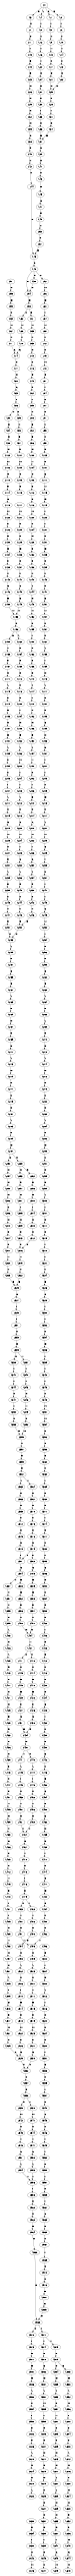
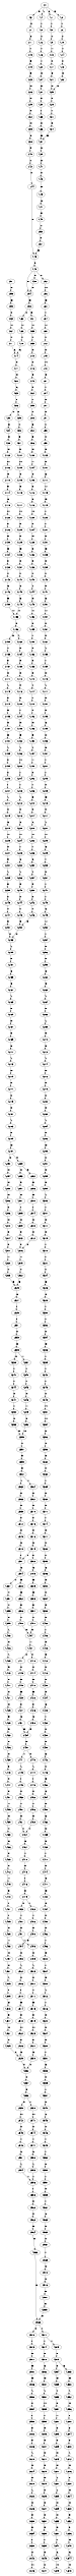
  strict digraph {
    S0
    S1
    S2
    S3
    S4
    S5
    S6
    S7
    S8
    S9
    S10
    S11
    S12
    S13
    S14
    S15
    S16
    S17
    S18
    S19
    S20
    S21
    S22
    S23
    S24
    S25
    S26
    S27
    S28
    S29
    S30
    S31
    S32
    S33
    S34
    S35
    S36
    S37
    S38
    S39
    S40
    S41
    S42
    S43
    S44
    S45
    S46
    S47
    S48
    S49
    S50
    S52
    S54
    S53
    S51
    S55
    S56
    S57
    S58
    S59
    S60
    S61
    S62
    S63
    S64
    S65
    S66
    S67
    S68
    S69
    S70
    S71
    S72
    S73
    S74
    S75
    S76
    S77
    S78
    S79
    S80
    S81
    S82
    S83
    S84
    S85
    S86
    S87
    S88
    S89
    S90
    S91
    S92
    S93
    S94
    S95
    S96
    S97
    S98
    S99
    S100
    S101
    S102
    S103
    S104
    S105
    S106
    S107
    S108
    S109
    S110
    S111
    S112
    S113
    S114
    S115
    S116
    S118
    S119
    S120
    S117
    S121
    S122
    S123
    S124
    S125
    S126
    S127
    S128
    S129
    S130
    S131
    S132
    S133
    S134
    S135
    S136
    S137
    S138
    S139
    S140
    S141
    S142
    S143
    S144
    S145
    S146
    S147
    S148
    S149
    S150
    S151
    S152
    S153
    S154
    S155
    S156
    S157
    S158
    S159
    S160
    S161
    S162
    S163
    S164
    S165
    S166
    S167
    S168
    S169
    S170
    S171
    S172
    S173
    S174
    S175
    S176
    S177
    S178
    S179
    S180
    S181
    S182
    S183
    S184
    S185
    S186
    S187
    S188
    S189
    S190
    S191
    S192
    S193
    S194
    S195
    S196
    S197
    S198
    S199
    S200
    S201
    S202
    S203
    S204
    S205
    S206
    S207
    S208
    S209
    S210
    S211
    S212
    S213
    S214
    S215
    S216
    S217
    S218
    S219
    S220
    S221
    S222
    S223
    S224
    S225
    S226
    S227
    S228
    S229
    S230
    S231
    S232
    S233
    S234
    S235
    S236
    S237
    S238
    S239
    S240
    S241
    S242
    S243
    S244
    S245
    S246
    S247
    S248
    S249
    S250
    S251
    S252
    S253
    S254
    S255
    S256
    S257
    S258
    S259
    S260
    S261
    S262
    S263
    S264
    S265
    S266
    S267
    S268
    S269
    S270
    S271
    S272
    S273
    S274
    S275
    S276
    S277
    S278
    S279
    S280
    S281
    S282
    S283
    S284
    S285
    S286
    S287
    S288
    S289
    S290
    S291
    S292
    S293
    S294
    S295
    S296
    S297
    S298
    S299
    S300
    S301
    S302
    S303
    S304
    S305
    S306
    S307
    S308
    S309
    S310
    S311
    S312
    S313
    S314
    S315
    S316
    S317
    S318
    S319
    S320
    S321
    S322
    S323
    S324
    S325
    S326
    S327
    S328
    S329
    S330
    S331
    S332
    S333
    S334
    S335
    S336
    S337
    S338
    S339
    S340
    S341
    S342
    S343
    S344
    S345
    S346
    S347
    S348
    S349
    S350
    S351
    S352
    S353
    S354
    S355
    S356
    S357
    S358
    S359
    S360
    S361
    S362
    S363
    S364
    S365
    S366
    S367
    S368
    S369
    S370
    S371
    S372
    S373
    S374
    S375
    S376
    S377
    S378
    S379
    S380
    S381
    S382
    S383
    S384
    n386 [label=S785]
    S386
    S387
    S388
    S389
    S390
    S391
    S392
    S393
    S394
    S395
    S396
    S397
    S398
    S399
    S400
    S401
    S402
    S403
    S404
    S405
    S406
    S407
    S408
    S409
    S410
    S411
    S412
    S413
    S414
    S415
    S416
    S417
    S418
    S419
    S420
    S421
    S422
    S423
    S424
    S425
    S426
    S427
    S428
    S429
    S430
    S431
    S432
    S433
    S434
    S435
    S436
    S437
    S438
    S439
    S440
    S441
    S442
    S443
    S444
    S445
    S446
    S447
    S448
    S449
    S450
    S451
    S452
    S453
    S454
    S455
    S456
    S457
    S458
    S459
    S460
    S461
    S462
    S463
    S464
    S465
    S466
    S467
    S468
    S469
    S470
    S471
    S472
    S473
    S474
    S475
    S476
    S477
    S478
    S479
    S480
    S481
    S482
    S483
    S484
    S485
    S486
    S487
    S488
    S489
    S490
    S491
    S492
    S493
    S494
    S495
    S496
    S497
    S498
    S499
    S500
    S501
    S502
    S503
    S504
    S505
    S506
    S507
    S508
    S509
    S510
    S511
    S512
    S513
    S514
    S515
    S516
    S517
    S518
    S519
    S520
    S521
    S522
    S523
    S524
    S525
    S526
    S527
    S528
    S529
    S530
    S531
    S532
    S533
    S534
    S535
    S536
    S537
    S538
    S539
    S540
    S541
    S542
    S543
    S544
    S545
    S546
    S547
    S548
    S549
    S550
    S551
    S552
    S553
    S554
    S555
    S556
    S557
    S558
    S559
    S560
    S561
    S562
    S563
    S564
    S565
    S566
    S567
    S568
    S569
    S570
    S571
    S572
    S573
    S574
    S575
    S576
    S577
    S578
    S579
    S580
    S581
    S582
    S583
    S584
    S585
    S586
    S587
    S588
    S589
    S590
    S591
    S592
    S593
    S594
    S595
    S596
    S597
    S598
    S599
    S600
    S601
    S602
    S603
    S604
    S605
    S606
    S607
    S608
    S609
    S610
    S611
    S612
    S613
    S614
    S615
    S616
    S617
    S618
    S619
    S620
    S621
    S622
    S623
    S624
    S625
+   S626
    S627
    S628
    S629
    S630
    S631
    S632
    S633
    S634
    S635
    S636
    S637
    S638
    S639
    S640
    S641
    S642
    S643
    S644
    S645
    S646
    S647
    S648
    S649
    S0 -> S1 [label=G]
    S0 -> S2 [label=F]
    S0 -> S3 [label=R]
    S0 -> S4 [label=S]
    S1 -> S5 [label=I]
    S2 -> S6 [label=I]
    S3 -> S7 [label=T]
    S4 -> S8 [label=I]
    S5 -> S9 [label=Y]
    S6 -> S10 [label=Y]
    S7 -> S11 [label=P]
    S8 -> S12 [label=Y]
    S9 -> S13 [label=V]
    S10 -> S14 [label=V]
    S11 -> S15 [label=I]
    S12 -> S16 [label=V]
    S13 -> S17 [label=L]
    S14 -> S18 [label=L]
    S15 -> S19 [label=E]
    S16 -> S20 [label=V]
    S17 -> S21 [label=Q]
    S18 -> S22 [label=Q]
    S19 -> S23 [label=E]
    S20 -> S24 [label=Q]
    S21 -> S25 [label=R]
    S22 -> S25 [label=R]
    S23 -> S26 [label=K]
    S24 -> S27 [label=R]
    S25 -> S28 [label=P]
    S26 -> S29 [label=R]
    S27 -> S30 [label=P]
    S28 -> S31 [label=I]
    S29 -> S32 [label=A]
    S30 -> S33 [label=I]
    S31 -> S34 [label=D]
    S32 -> S35 [label=K]
    S33 -> S36 [label=D]
    S34 -> S37 [label=E]
    S35 -> S38 [label=Q]
    S36 -> S37 [label=E]
    S37 -> S39 [label=K]
    S38 -> S40 [label=F]
    S39 -> S41 [label=K]
    S40 -> S42 [label=Y]
    S41 -> S43 [label=T]
    S42 -> S44 [label=L]
    S43 -> S45 [label=K]
    S44 -> S46 [label=E]
    S45 -> S47 [label=Q]
    S46 -> S48 [label=P]
    S47 -> S49 [label=F]
    S48 -> S50 [label=F]
    S48 -> S52 [label=Y]
    S48 -> S54 [label=L]
    S49 -> S53 [label=Y]
    S50 -> S54 [label=A]
    S52 -> S56 [label=M]
    S54 -> S58 [label=H]
    S53 -> S57 [label=L]
    S51 -> S55 [label=A]
    S55 -> S59 [label=H]
    S56 -> S60 [label=H]
    S57 -> S46 [label=E]
    S58 -> S61 [label=F]
    S58 -> S62 [label=L]
    S59 -> S63 [label=L]
    S60 -> S64 [label=V]
    S61 -> S65 [label=W]
    S62 -> S66 [label=W]
    S63 -> S67 [label=W]
    S64 -> S68 [label=W]
    S65 -> S69 [label=Y]
    S66 -> S70 [label=Y]
    S67 -> S71 [label=Y]
    S68 -> S72 [label=Y]
    S69 -> S73 [label=A]
    S70 -> S74 [label=G]
    S71 -> S74 [label=G]
    S72 -> S75 [label=A]
    S73 -> S76 [label=L]
    S74 -> S77 [label=L]
    S75 -> S78 [label=M]
    S76 -> S79 [label=Q]
    S77 -> S80 [label=Q]
    S78 -> S81 [label=Q]
    S79 -> S82 [label=L]
    S80 -> S83 [label=C]
    S81 -> S84 [label=V]
    S82 -> S85 [label=I]
    S83 -> S86 [label=I]
    S84 -> S87 [label=L]
    S85 -> S88 [label=Y]
    S86 -> S89 [label=F]
    S86 -> S90 [label=Y]
    S87 -> S91 [label=L]
    S88 -> S92 [label=F]
    S89 -> S93 [label=Y]
    S90 -> S94 [label=F]
    S91 -> S95 [label=Y]
    S92 -> S96 [label=F]
    S93 -> S97 [label=F]
    S94 -> S98 [label=F]
    S95 -> S99 [label=L]
    S96 -> S100 [label=K]
    S97 -> S101 [label=K]
    S98 -> S102 [label=K]
    S99 -> S103 [label=K]
    S100 -> S104 [label=V]
    S101 -> S105 [label=M]
    S102 -> S106 [label=M]
    S103 -> S107 [label=T]
    S104 -> S108 [label=Q]
    S105 -> S109 [label=Q]
    S106 -> S110 [label=Q]
    S107 -> S111 [label=E]
    S108 -> S112 [label=F]
    S109 -> S113 [label=F]
    S110 -> S114 [label=F]
    S111 -> S115 [label=W]
    S112 -> S116 [label=T]
    S114 -> S118 [label=Q]
    S115 -> S119 [label=H]
    S116 -> S120 [label=M]
    S118 -> S122 [label=M]
    S119 -> S123 [label=I]
    S120 -> S124 [label=L]
    S117 -> S121 [label=M]
    S121 -> S125 [label=L]
    S122 -> S126 [label=L]
    S123 -> S127 [label=I]
    S124 -> S128 [label=N]
    S125 -> S129 [label=T]
    S126 -> S130 [label=R]
    S127 -> S131 [label=T]
    S128 -> S132 [label=P]
    S129 -> S133 [label=H]
    S130 -> S134 [label=H]
    S131 -> S135 [label=H]
    S132 -> S136 [label=P]
    S133 -> S137 [label=P]
    S134 -> S138 [label=P]
    S135 -> S139 [label=P]
    S136 -> S140 [label=Y]
    S137 -> S141 [label=Y]
    S138 -> S142 [label=Y]
    S139 -> S143 [label=Y]
    S140 -> S144 [label=S]
    S141 -> S145 [label=G]
    S142 -> S146 [label=G]
    S143 -> S147 [label=D]
    S144 -> S148 [label=R]
    S145 -> S149 [label=E]
    S146 -> S150 [label=E]
    S147 -> S151 [label=E]
    S148 -> S152 [label=W]
    S149 -> S153 [label=W]
    S150 -> S153 [label=W]
    S151 -> S154 [label=W]
    S152 -> S155 [label=L]
    S153 -> S156 [label=L]
    S154 -> S157 [label=L]
    S155 -> S158 [label=I]
    S156 -> S159 [label=N]
    S156 -> S160 [label=S]
    S157 -> S161 [label=A]
    S158 -> S162 [label=T]
    S159 -> S163 [label=V]
    S160 -> S164 [label=A]
    S161 -> S165 [label=S]
    S162 -> S166 [label=P]
    S163 -> S167 [label=P]
    S164 -> S168 [label=P]
    S165 -> S169 [label=I]
    S166 -> S170 [label=D]
    S167 -> S171 [label=N]
    S168 -> S172 [label=D]
    S169 -> S173 [label=N]
    S170 -> S174 [label=S]
    S171 -> S175 [label=S]
    S172 -> S176 [label=A]
    S173 -> S177 [label=S]
    S174 -> S178 [label=I]
    S175 -> S179 [label=L]
    S176 -> S180 [label=L]
    S177 -> S181 [label=F]
    S178 -> S182 [label=Y]
    S179 -> S183 [label=F]
    S180 -> S184 [label=I]
    S181 -> S185 [label=F]
    S182 -> S186 [label=N]
    S183 -> S187 [label=N]
    S184 -> S188 [label=N]
    S185 -> S189 [label=G]
    S186 -> S190 [label=E]
    S187 -> S191 [label=E]
    S188 -> S192 [label=E]
    S189 -> S193 [label=N]
    S190 -> S194 [label=S]
    S191 -> S195 [label=S]
    S192 -> S196 [label=S]
    S193 -> S197 [label=K]
    S194 -> S198 [label=V]
    S195 -> S199 [label=L]
    S196 -> S200 [label=M]
    S197 -> S201 [label=I]
    S198 -> S202 [label=L]
    S199 -> S203 [label=L]
    S200 -> S204 [label=I]
    S201 -> S205 [label=I]
    S202 -> S206 [label=I]
    S203 -> S207 [label=I]
    S204 -> S208 [label=I]
    S205 -> S209 [label=L]
    S206 -> S210 [label=F]
    S207 -> S211 [label=S]
    S208 -> S212 [label=S]
    S209 -> S213 [label=H]
    S210 -> S214 [label=T]
    S211 -> S215 [label=A]
    S212 -> S216 [label=A]
    S213 -> S217 [label=A]
    S214 -> S218 [label=G]
    S215 -> S219 [label=G]
    S216 -> S220 [label=G]
    S217 -> S221 [label=S]
    S218 -> S222 [label=W]
    S219 -> S223 [label=W]
    S220 -> S224 [label=W]
    S221 -> S225 [label=W]
    S222 -> S226 [label=I]
    S223 -> S227 [label=A]
    S224 -> S228 [label=V]
    S225 -> S229 [label=G]
    S226 -> S230 [label=C]
    S227 -> S231 [label=F]
    S228 -> S232 [label=C]
    S229 -> S233 [label=V]
    S230 -> S234 [label=S]
    S231 -> S235 [label=S]
    S232 -> S236 [label=S]
    S233 -> S237 [label=A]
    S234 -> S238 [label=F]
    S235 -> S239 [label=F]
    S236 -> S240 [label=F]
    S237 -> S241 [label=V]
    S238 -> S242 [label=L]
    S239 -> S243 [label=L]
    S240 -> S244 [label=L]
    S241 -> S245 [label=I]
    S242 -> S246 [label=Y]
    S243 -> S247 [label=Y]
    S244 -> S248 [label=Y]
    S245 -> S249 [label=C]
    S246 -> S250 [label=F]
    S247 -> S251 [label=F]
    S248 -> S250 [label=F]
    S249 -> S252 [label=W]
    S250 -> S253 [label=A]
    S251 -> S253 [label=A]
    S252 -> S254 [label=V]
    S253 -> S255 [label=S]
    S254 -> S256 [label=L]
    S255 -> S257 [label=L]
    S256 -> S258 [label=L]
    S257 -> S259 [label=Q]
    S258 -> S260 [label=Q]
    S259 -> S261 [label=G]
    S260 -> S262 [label=G]
    S261 -> S263 [label=S]
    S262 -> S264 [label=S]
    S263 -> S265 [label=E]
    S264 -> S266 [label=E]
    S265 -> S267 [label=N]
    S266 -> S268 [label=S]
    S267 -> S269 [label=F]
    S268 -> S270 [label=F]
    S269 -> S271 [label=K]
    S270 -> S272 [label=R]
    S271 -> S273 [label=S]
    S272 -> S274 [label=S]
    S273 -> S275 [label=H]
    S274 -> S276 [label=N]
    S275 -> S277 [label=K]
    S276 -> S278 [label=K]
    S277 -> S279 [label=T]
    S278 -> S280 [label=T]
    S279 -> S281 [label=K]
    S280 -> S282 [label=K]
    S281 -> S283 [label=S]
    S282 -> S284 [label=S]
    S283 -> S285 [label=F]
    S284 -> S286 [label=L]
    S285 -> S287 [label=H]
    S286 -> S288 [label=H]
    S287 -> S289 [label=M]
    S287 -> S290 [label=K]
    S288 -> S291 [label=L]
    S289 -> S292 [label=R]
    S289 -> S293 [label=K]
    S290 -> S294 [label=K]
    S291 -> S295 [label=K]
    S292 -> S296 [label=R]
    S293 -> S297 [label=R]
    S294 -> S298 [label=K]
    S295 -> S299 [label=K]
    S296 -> S300 [label=N]
    S297 -> S301 [label=N]
    S298 -> S302 [label=N]
    S299 -> S303 [label=S]
    S300 -> S304 [label=I]
    S301 -> S305 [label=I]
    S302 -> S306 [label=L]
    S303 -> S307 [label=V]
    S304 -> S308 [label=K]
    S305 -> S309 [label=K]
    S306 -> S310 [label=K]
    S307 -> S311 [label=K]
    S308 -> S312 [label=D]
    S309 -> S313 [label=D]
    S310 -> S314 [label=D]
    S311 -> S315 [label=D]
    S312 -> S316 [label=L]
    S313 -> S316 [label=L]
    S314 -> S317 [label=L]
    S315 -> S318 [label=V]
    S316 -> S319 [label=V]
    S317 -> S320 [label=V]
    S318 -> S321 [label=I]
    S319 -> S322 [label=Y]
    S320 -> S323 [label=Y]
    S321 -> S324 [label=Y]
    S322 -> S325 [label=E]
    S323 -> S325 [label=E]
    S324 -> S326 [label=E]
    S325 -> S327 [label=Q]
    S326 -> S328 [label=Q]
    S327 -> S329 [label=I]
    S328 -> S330 [label=I]
    S329 -> S331 [label=I]
    S330 -> S332 [label=V]
    S331 -> S333 [label=A]
    S332 -> S334 [label=A]
    S333 -> S335 [label=H]
    S334 -> S336 [label=H]
    S335 -> S337 [label=V]
    S335 -> S338 [label=M]
    S336 -> S339 [label=V]
    S337 -> S340 [label=I]
    S338 -> S341 [label=I]
    S339 -> S342 [label=V]
    S340 -> S343 [label=I]
    S341 -> S344 [label=I]
    S342 -> S345 [label=I]
    S343 -> S346 [label=A]
    S344 -> S347 [label=A]
    S345 -> S348 [label=L]
    S346 -> S349 [label=V]
    S347 -> S350 [label=V]
    S348 -> S351 [label=M]
    S349 -> S352 [label=L]
    S350 -> S353 [label=L]
    S351 -> S354 [label=M]
    S352 -> S355 [label=M]
    S353 -> S355 [label=M]
    S354 -> S356 [label=A]
    S355 -> S357 [label=Y]
    S356 -> S358 [label=Q]
    S357 -> S359 [label=F]
    S358 -> S360 [label=F]
    S359 -> S361 [label=F]
    S360 -> S362 [label=L]
    S361 -> S363 [label=I]
    S361 -> S364 [label=V]
    S362 -> S365 [label=V]
    S363 -> S366 [label=T]
    S364 -> S367 [label=T]
    S365 -> S368 [label=T]
    S366 -> S369 [label=A]
    S367 -> S370 [label=A]
    S368 -> S371 [label=F]
    S369 -> S372 [label=L]
    S370 -> S373 [label=L]
    S371 -> S374 [label=I]
    S372 -> S375 [label=D]
    S373 -> S376 [label=D]
    S374 -> S377 [label=D]
    S375 -> S378 [label=K]
    S376 -> S379 [label=K]
    S377 -> S380 [label=L]
    S378 -> S381 [label=I]
    S379 -> S381 [label=I]
    S379 -> S382 [label=L]
    S380 -> S383 [label=Y]
    S381 -> S384 [label=G]
    S382 -> n386 [label=G]
    S383 -> S386 [label=G]
    S384 -> S387 [label=Y]
    S384 -> S388 [label=H]
    n386 -> S389 [label=H]
    S386 -> S390 [label=R]
    S387 -> S391 [label=Y]
    S388 -> S392 [label=H]
    S389 -> S393 [label=H]
    S390 -> S394 [label=T]
    S391 -> S395 [label=Y]
    S392 -> S396 [label=F]
    S393 -> S397 [label=F]
    S394 -> S398 [label=F]
    S395 -> S399 [label=F]
    S396 -> S400 [label=Y]
    S397 -> S401 [label=Y]
    S398 -> S402 [label=E]
    S399 -> S403 [label=S]
    S400 -> S404 [label=N]
    S401 -> S404 [label=N]
    S402 -> S405 [label=I]
    S403 -> S406 [label=A]
    S404 -> S407 [label=V]
    S405 -> S408 [label=P]
    S406 -> S409 [label=S]
    S407 -> S410 [label=A]
    S407 -> S411 [label=T]
    S408 -> S412 [label=F]
    S409 -> S413 [label=E]
    S410 -> S414 [label=T]
    S411 -> S415 [label=T]
    S412 -> S416 [label=A]
    S413 -> S417 [label=T]
    S414 -> S418 [label=E]
    S415 -> S419 [label=E]
    S416 -> S420 [label=D]
    S417 -> S421 [label=A]
    S418 -> S422 [label=E]
    S419 -> S423 [label=E]
    S420 -> S424 [label=K]
    S421 -> S425 [label=Q]
    S422 -> S426 [label=P]
    S423 -> S427 [label=P]
    S424 -> S428 [label=G]
    S425 -> S429 [label=E]
    S426 -> S430 [label=G]
    S427 -> S431 [label=G]
    S428 -> S432 [label=V]
    S429 -> S433 [label=E]
    S430 -> S434 [label=E]
    S431 -> S434 [label=E]
    S432 -> S435 [label=A]
    S433 -> S436 [label=T]
    S434 -> S437 [label=N]
    S435 -> S438 [label=P]
    S436 -> S439 [label=A]
    S437 -> S440 [label=A]
    S437 -> S441 [label=V]
    S438 -> S442 [label=E]
    S439 -> S443 [label=P]
    S440 -> S444 [label=S]
    S441 -> S445 [label=S]
    S442 -> S446 [label=L]
    S443 -> S447 [label=L]
    S444 -> S448 [label=I]
    S445 -> S449 [label=I]
    S446 -> S450 [label=E]
    S447 -> S451 [label=T]
    S448 -> S452 [label=T]
    S449 -> S453 [label=T]
    S450 -> S454 [label=G]
    S451 -> S455 [label=V]
    S452 -> S456 [label=V]
    S453 -> S457 [label=V]
    S454 -> S458 [label=E]
    S455 -> S459 [label=N]
    S456 -> S460 [label=N]
    S457 -> S461 [label=N]
    S458 -> S462 [label=E]
    S459 -> S463 [label=Y]
    S460 -> S464 [label=Y]
    S461 -> S464 [label=Y]
    S462 -> S465 [label=N]
    S463 -> S466 [label=Q]
    S464 -> S467 [label=Q]
    S465 -> S468 [label=K]
    S466 -> S469 [label=L]
    S467 -> S470 [label=V]
    S468 -> S471 [label=I]
    S469 -> S472 [label=T]
    S470 -> S473 [label=T]
    S471 -> S474 [label=F]
    S472 -> S475 [label=V]
    S473 -> S476 [label=I]
    S474 -> S477 [label=G]
    S475 -> S478 [label=F]
    S476 -> S479 [label=F]
    S477 -> S480 [label=H]
    S478 -> S481 [label=I]
    S479 -> S482 [label=I]
    S479 -> S483 [label=L]
    S480 -> S484 [label=Q]
    S481 -> S485 [label=I]
    S482 -> S486 [label=V]
    S483 -> S487 [label=V]
    S484 -> S488 [label=L]
    S485 -> S489 [label=A]
    S486 -> S490 [label=A]
    S487 -> S491 [label=A]
    S488 -> S492 [label=F]
    S489 -> S493 [label=V]
    S490 -> S494 [label=F]
    S491 -> S495 [label=V]
-   S492 -> S495 [label=V]
+   S492 -> S496 [label=V]
    S493 -> S497 [label=K]
    S494 -> S498 [label=K]
    S495 -> S499 [label=K]
    S496 -> S500 [label=F]
    S497 -> S501 [label=A]
    S498 -> S502 [label=S]
    S499 -> S503 [label=S]
    S500 -> S504 [label=V]
    S501 -> S505 [label=S]
    S502 -> S506 [label=T]
    S503 -> S507 [label=T]
    S504 -> S508 [label=R]
    S505 -> S509 [label=I]
    S506 -> S510 [label=I]
    S507 -> S511 [label=V]
    S508 -> S512 [label=S]
    S509 -> S513 [label=E]
    S510 -> S514 [label=E]
    S511 -> S515 [label=E]
    S512 -> S516 [label=V]
    S513 -> S517 [label=F]
    S514 -> S518 [label=F]
    S515 -> S519 [label=F]
    S516 -> S520 [label=K]
    S517 -> S521 [label=M]
    S518 -> S522 [label=M]
    S519 -> S523 [label=M]
    S520 -> S524 [label=A]
    S521 -> S525 [label=L]
    S522 -> S526 [label=L]
    S523 -> S527 [label=L]
    S524 -> S528 [label=T]
    S525 -> S529 [label=G]
    S526 -> S529 [label=G]
    S527 -> S530 [label=G]
    S528 -> S531 [label=I]
    S529 -> S532 [label=L]
    S530 -> S532 [label=L]
    S531 -> S533 [label=E]
    S532 -> S534 [label=L]
    S533 -> S535 [label=A]
    S534 -> S536 [label=F]
    S535 -> S537 [label=V]
    S536 -> S538 [label=V]
    S536 -> S539 [label=L]
    S537 -> S540 [label=L]
    S538 -> S541 [label=M]
    S539 -> S542 [label=M]
    S540 -> S543 [label=G]
    S541 -> S544 [label=A]
    S542 -> S545 [label=A]
    S543 -> S546 [label=L]
    S544 -> S547 [label=V]
    S545 -> S548 [label=V]
    S546 -> S549 [label=V]
    S547 -> S550 [label=C]
    S548 -> S551 [label=C]
    S549 -> S552 [label=I]
    S550 -> S553 [label=S]
    S551 -> S554 [label=S]
    S552 -> S555 [label=L]
    S553 -> S556 [label=V]
    S554 -> S556 [label=V]
    S555 -> S557 [label=I]
    S556 -> S558 [label=I]
    S557 -> S559 [label=A]
    S558 -> S560 [label=D]
    S559 -> S561 [label=I]
    S560 -> S562 [label=A]
    S561 -> S563 [label=C]
    S562 -> S564 [label=H]
    S563 -> S565 [label=A]
    S564 -> S566 [label=N]
    S565 -> S567 [label=L]
    S566 -> S568 [label=Q]
    S567 -> S569 [label=I]
    S568 -> S570 [label=L]
    S568 -> S571 [label=I]
    S569 -> S572 [label=D]
    S570 -> S573 [label=I]
    S571 -> S574 [label=I]
    S571 -> S575 [label=V]
    S572 -> S576 [label=A]
    S573 -> S577 [label=F]
    S574 -> S578 [label=F]
    S575 -> S579 [label=F]
    S576 -> S580 [label=H]
    S577 -> S581 [label=E]
    S578 -> S582 [label=E]
    S579 -> S583 [label=E]
    S579 -> S584 [label=D]
    S580 -> S585 [label=N]
    S581 -> S586 [label=H]
    S582 -> S587 [label=H]
    S583 -> S588 [label=H]
    S584 -> S589 [label=H]
    S585 -> S568 [label=Q]
    S586 -> S590 [label=S]
    S587 -> S591 [label=S]
    S588 -> S592 [label=S]
    S589 -> S593 [label=S]
    S590 -> S594 [label=L]
    S591 -> S595 [label=M]
    S592 -> S596 [label=M]
    S593 -> S597 [label=L]
    S594 -> S598 [label=I]
    S595 -> S599 [label=V]
    S596 -> S600 [label=I]
    S597 -> S601 [label=V]
    S598 -> S602 [label=P]
    S599 -> S603 [label=P]
    S600 -> S604 [label=P]
    S601 -> S605 [label=P]
    S602 -> S606 [label=P]
    S603 -> S607 [label=P]
    S604 -> S608 [label=P]
    S605 -> S609 [label=P]
    S606 -> S610 [label=S]
    S607 -> S611 [label=N]
    S608 -> S612 [label=S]
    S609 -> S613 [label=N]
    S610 -> S614 [label=K]
    S611 -> S615 [label=K]
    S612 -> S616 [label=K]
    S613 -> S617 [label=K]
    S614 -> S618 [label=T]
    S615 -> S619 [label=N]
    S616 -> S620 [label=P]
    S617 -> S621 [label=S]
    S618 -> S622 [label=S]
    S619 -> S623 [label=T]
    S620 -> S624 [label=K]
    S621 -> S625 [label=S]
+   S622 -> S626 [label=K]
    S623 -> S627 [label=K]
    S624 -> S628 [label=K]
    S625 -> S629 [label=K]
+   S626 -> S630 [label=R]
    S627 -> S631 [label=K]
    S628 -> S632 [label=R]
    S629 -> S633 [label=K]
    S630 -> S634 [label=R]
    S631 -> S635 [label=R]
    S632 -> S636 [label=P]
    S633 -> S637 [label=R]
    S634 -> S638 [label=I]
    S635 -> S639 [label=I]
    S636 -> S640 [label=M]
    S637 -> S641 [label=I]
    S638 -> S642 [label=A]
    S639 -> S643 [label=P]
    S640 -> S644 [label=G]
    S641 -> S645 [label=G]
    S642 -> S646 [label=M]
    S643 -> S647 [label=T]
    S644 -> S648 [label=M]
    S645 -> S649 [label=M]
  }
